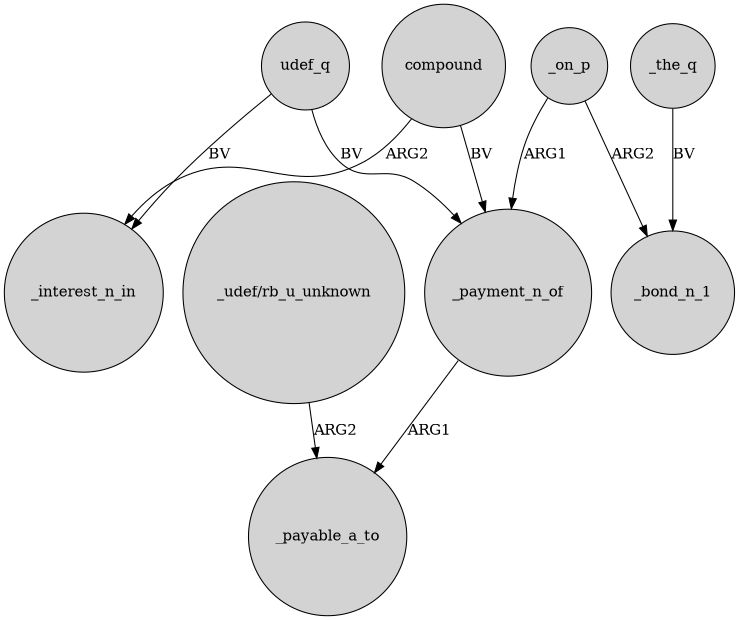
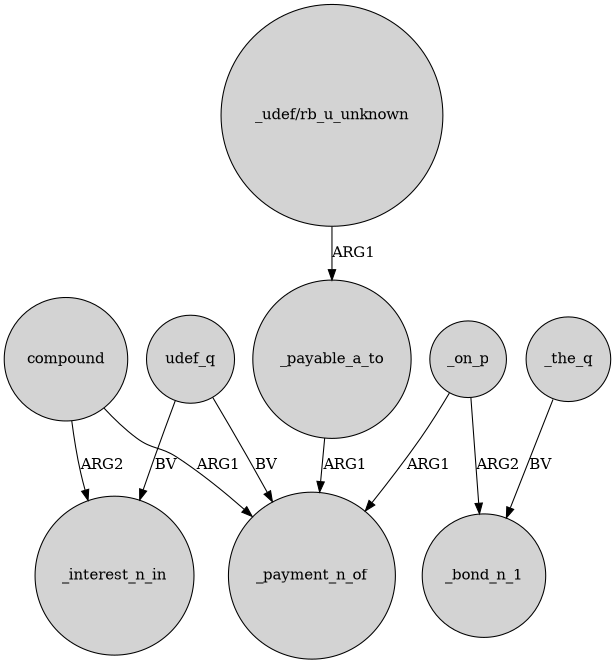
  digraph {
    node [shape=circle style=filled]
    _payable_a_to
    _payment_n_of
    n3 [label="_udef/rb_u_unknown"]
    udef_q
    _interest_n_in
    _on_p
    _bond_n_1
    compound
    _the_q
-   _payment_n_of -> _payable_a_to [label=ARG1]
-   n3 -> _payable_a_to [label=ARG2]
+   _payable_a_to -> _payment_n_of [label=ARG1]
+   n3 -> _payable_a_to [label=ARG1]
    udef_q -> _payment_n_of [label=BV]
    udef_q -> _interest_n_in [label=BV]
    _on_p -> _payment_n_of [label=ARG1]
    _on_p -> _bond_n_1 [label=ARG2]
-   compound -> _payment_n_of [label=BV]
+   compound -> _payment_n_of [label=ARG1]
    compound -> _interest_n_in [label=ARG2]
    _the_q -> _bond_n_1 [label=BV]
  }
